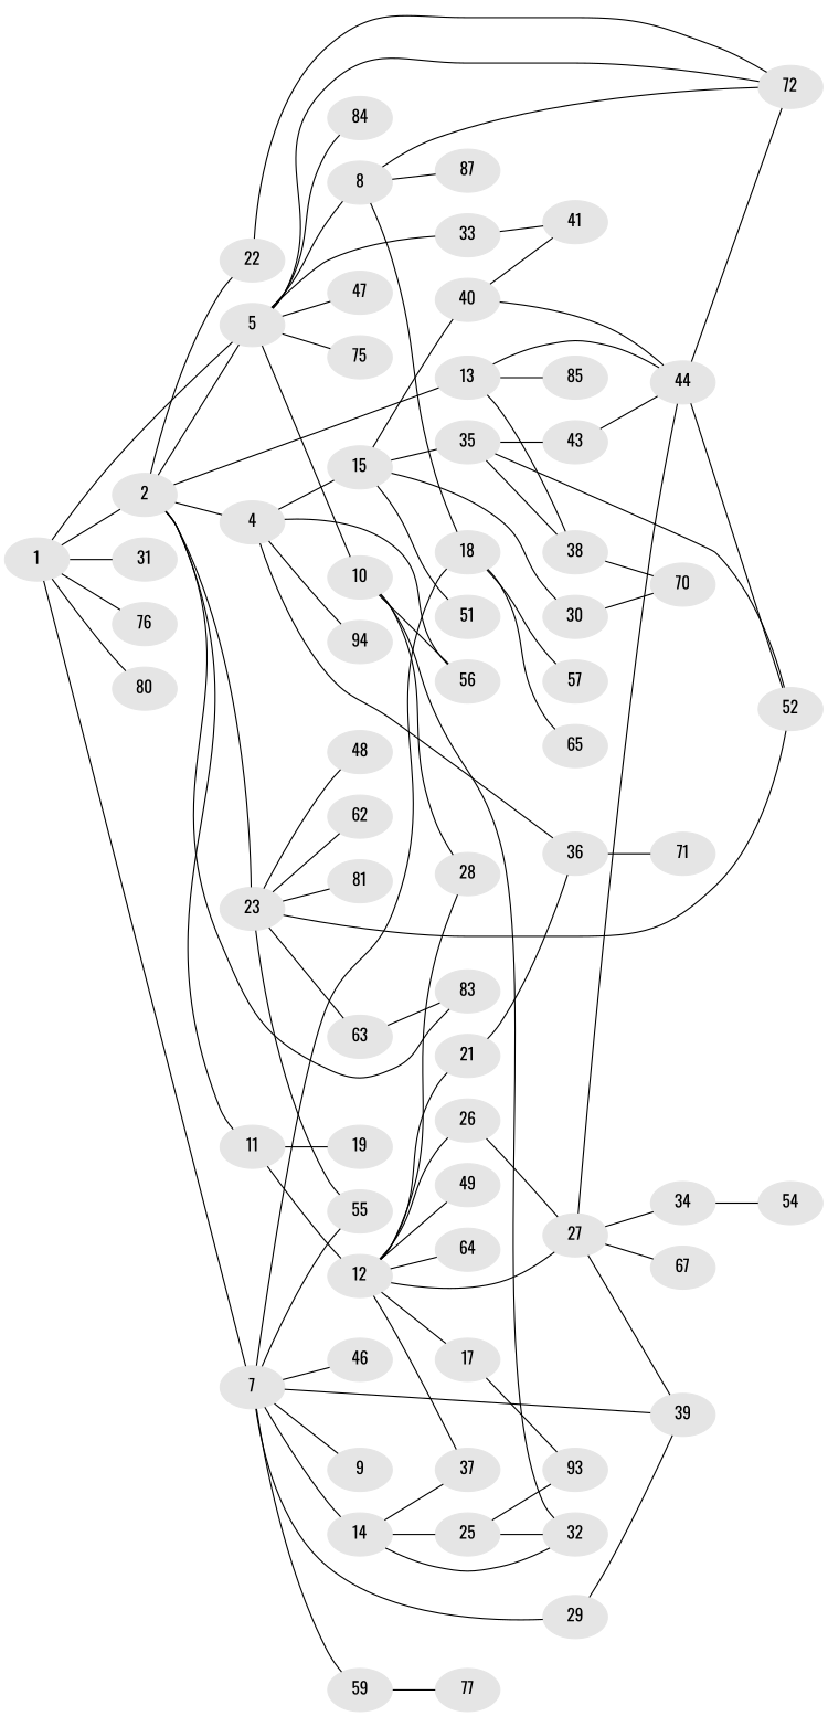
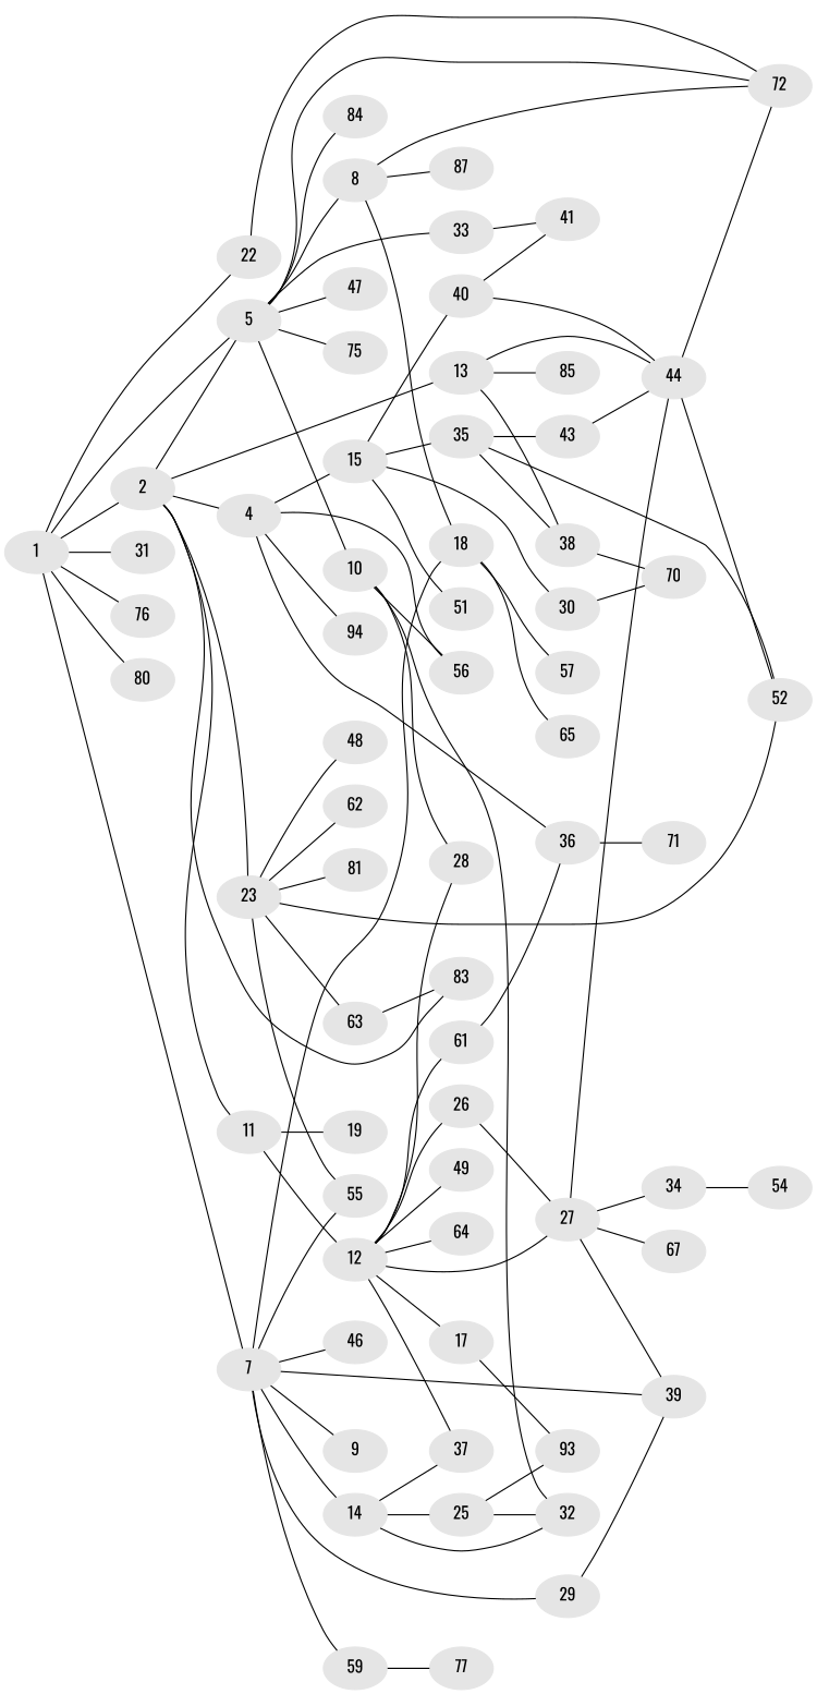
  graph {
    fontname=Oswald
    rankdir=LR
    node [color=gray90 fontname=Oswald style=filled]
    edge [fontname=Oswald]
    1 [super="+6"]
    2 [super="+3"]
    5 [super="+24"]
    7 [super="+90"]
    31
    76
    80
    4 [super="+42"]
    11
    13 [super="+20"]
    22
    23 [super="+53"]
    83
    8 [super="+61"]
    10 [super="+74"]
    33 [super="+88"]
    47
    72
    75
    84
    9 [super="+78"]
    14 [super="+73"]
    18 [super="+60"]
    29
    39 [super="+91"]
    46 [super="+50"]
    55 [super="+69"]
    59
    15 [super="+16"]
    36 [super="+66"]
    56
    94
    12 [super="+89"]
    19
    38 [super="+96"]
    44 [super="+92"]
    85
    48
    52 [super="+79"]
    62
    63 [super="+97"]
    81
    28 [super="+58"]
    30
    35
    40
    51
    71
    87
    32
    41
    37 [super="+95"]
    25 [super="+45"]
    57
    65
    77
    17 [super="+68"]
-   21
+   21 [label=61]
    26
    27 [super="+82"]
    49
    64
    93
    34 [super="+86"]
    67
    70
    43
    54
    1 -- 2
    1 -- 5
    1 -- 7
    1 -- 31
    1 -- 76
    1 -- 80
    2 -- 5
    2 -- 4
    2 -- 11
    2 -- 13
-   2 -- 22
+   1 -- 22
    2 -- 23
    2 -- 83
    5 -- 8
    5 -- 10
    5 -- 33
    5 -- 47
    5 -- 72
    5 -- 75
    5 -- 84
    7 -- 9
    7 -- 14
    7 -- 18
    7 -- 29
    7 -- 39
    7 -- 46 [weight=2]
    7 -- 55
    7 -- 59
    4 -- 15
    4 -- 36
    4 -- 56
    4 -- 94
    11 -- 12
    11 -- 19
    13 -- 38
    13 -- 44
    13 -- 85
    22 -- 72
    23 -- 55
    23 -- 48
    23 -- 52 [weight=2]
    23 -- 62
    23 -- 63
    23 -- 81
    8 -- 72
    8 -- 18
    8 -- 87
    10 -- 56
    10 -- 28
    10 -- 32
    33 -- 41
    14 -- 32
    14 -- 37
    14 -- 25
    18 -- 57
    18 -- 65
    29 -- 39
    59 -- 77
    15 -- 30
    15 -- 35
    15 -- 40
    15 -- 51
    36 -- 71
    12 -- 28
    12 -- 37
    12 -- 17
    12 -- 21
    12 -- 26
    12 -- 27
    12 -- 49
    12 -- 64
    38 -- 70
    44 -- 72
    44 -- 52
    63 -- 83
    30 -- 70
    35 -- 38
    35 -- 52
    35 -- 43
    40 -- 44
    40 -- 41
    25 -- 32
    25 -- 93
    17 -- 93
    21 -- 36
    26 -- 27
    27 -- 39
    27 -- 44
    27 -- 34
    27 -- 67
    34 -- 54
    43 -- 44
  }
